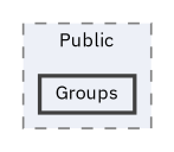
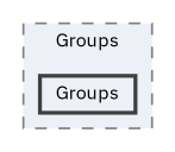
  digraph {
    compound=true
    fontname="IBM Plex Sans"
    n1 [color=grey25 fillcolor="#edf0f7" fontname="IBM Plex Sans" fontsize=10 height=0.2 label=Groups shape=box style="filled,bold" width=0.4]
    subgraph cluster_1 {
      bgcolor="#edf0f7"
      fontsize=10
-     label=Public
+     label=Groups
      pencolor=grey50
      style="filled,dashed"
      n1
    }
  }
